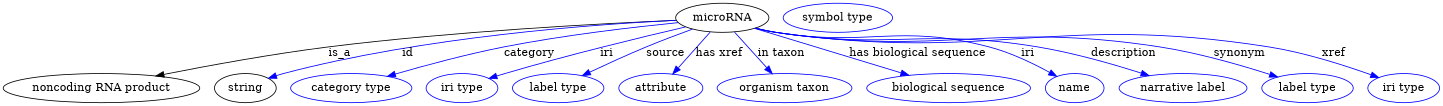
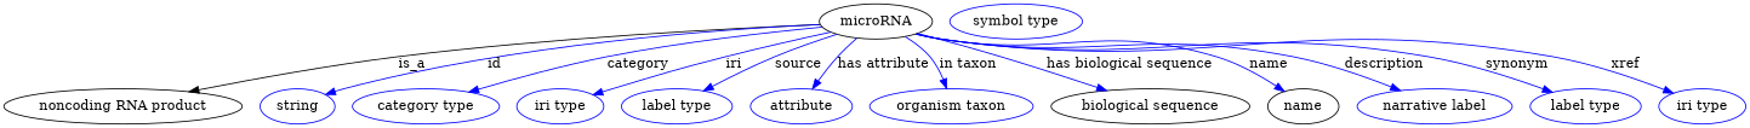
  digraph {
    node [color=blue]
    edge [color=blue style=solid]
    n1 [height=0.5 label=microRNA width=1.3902 color=""]
    "noncoding RNA product" [height=0.5 width=2.7261 color=""]
-   n3 [color=black height=0.5 label=string width=0.84854]
+   n3 [height=0.5 label=string width=0.84854]
    n4 [height=0.5 label="category type" width=1.6249]
    n5 [height=0.5 label="iri type" width=1.011]
    n6 [height=0.5 label="label type" width=1.2638]
    n7 [height=0.5 label=attribute width=1.1193]
    n8 [height=0.5 label="organism taxon" width=1.8234]
-   n9 [height=0.5 label="biological sequence" width=2.2387]
-   name [height=0.5 width=0.84854]
+   n9 [color=black height=0.5 label="biological sequence" width=2.2387]
+   name [height=0.5 width=0.84854 color=""]
    n11 [height=0.5 label="narrative label" width=1.6068]
    n12 [height=0.5 label="label type" width=1.2638]
    n13 [height=0.5 label="iri type" width=1.011]
    n14 [height=0.5 label="symbol type" width=1.5165]
    n1 -> "noncoding RNA product" [label=is_a color="" style=""]
    n1 -> n3 [label=id]
    n1 -> n4 [label=category]
    n1 -> n5 [label=iri]
    n1 -> n6 [label=source]
-   n1 -> n7 [label="has xref"]
+   n1 -> n7 [label="has attribute"]
    n1 -> n8 [label="in taxon"]
    n1 -> n9 [label="has biological sequence"]
-   n1 -> name [label=iri]
+   n1 -> name [label=name]
    n1 -> n11 [label=description]
    n1 -> n12 [label=synonym]
    n1 -> n13 [label=xref]
  }
